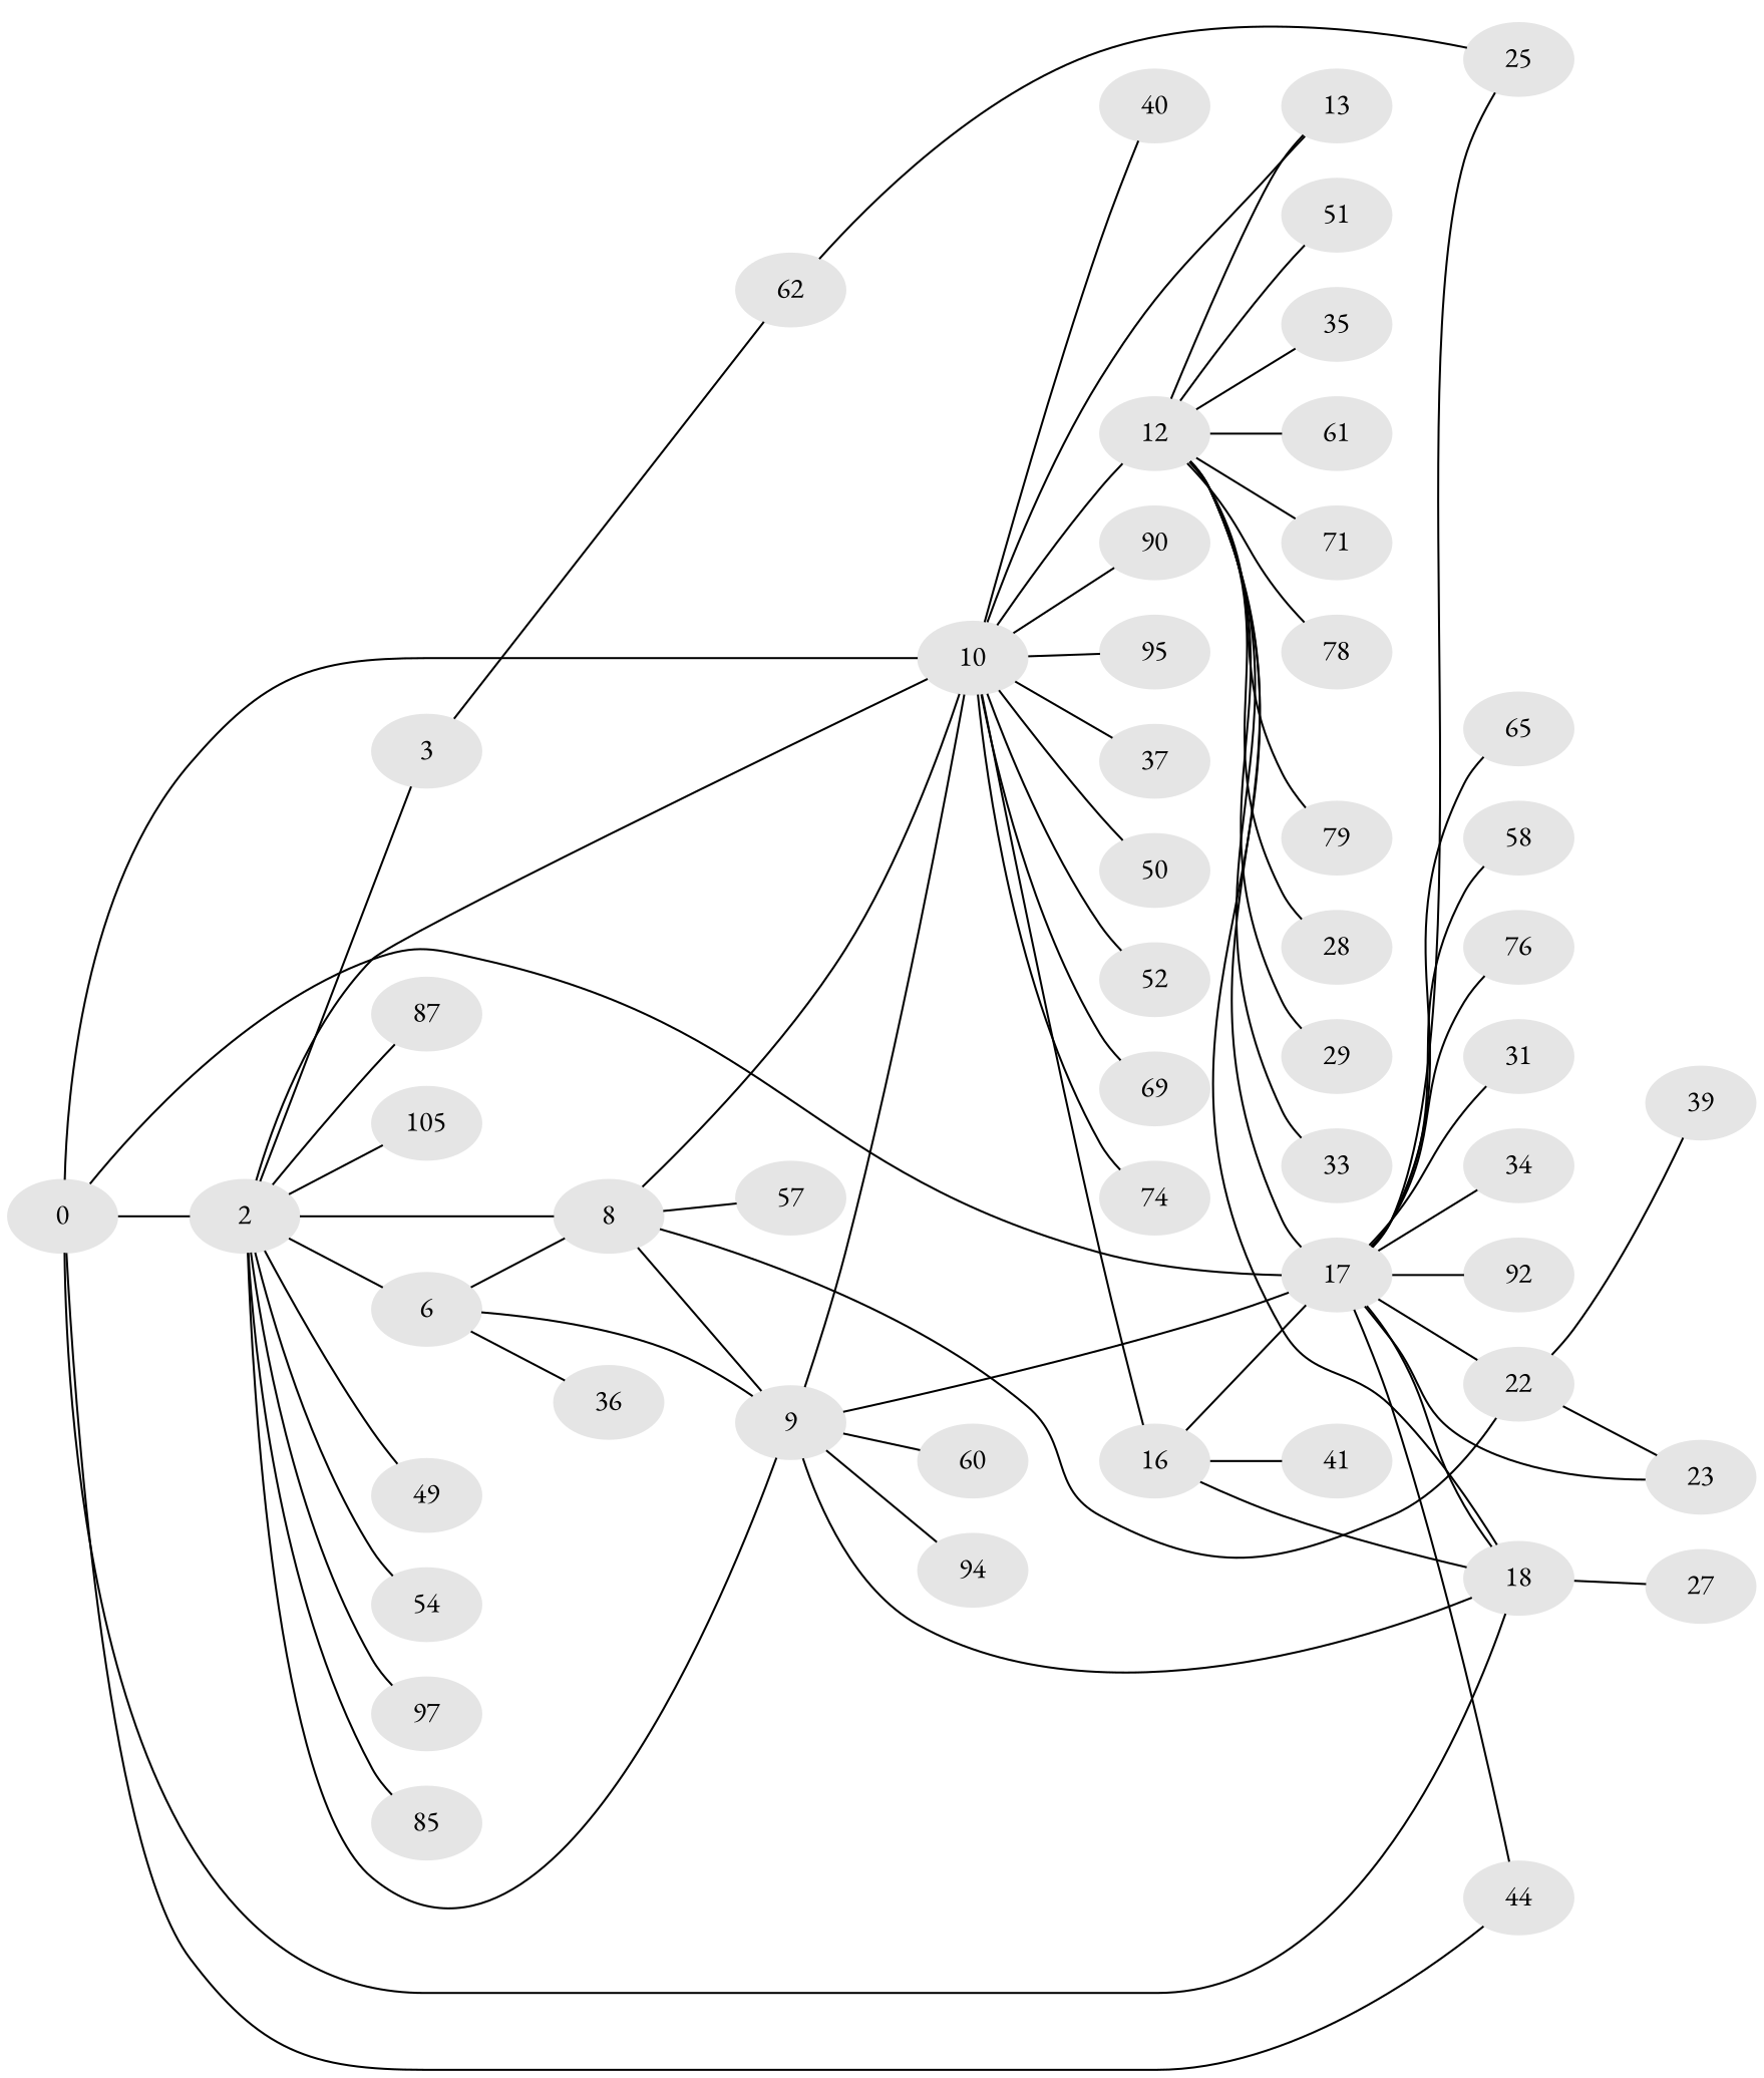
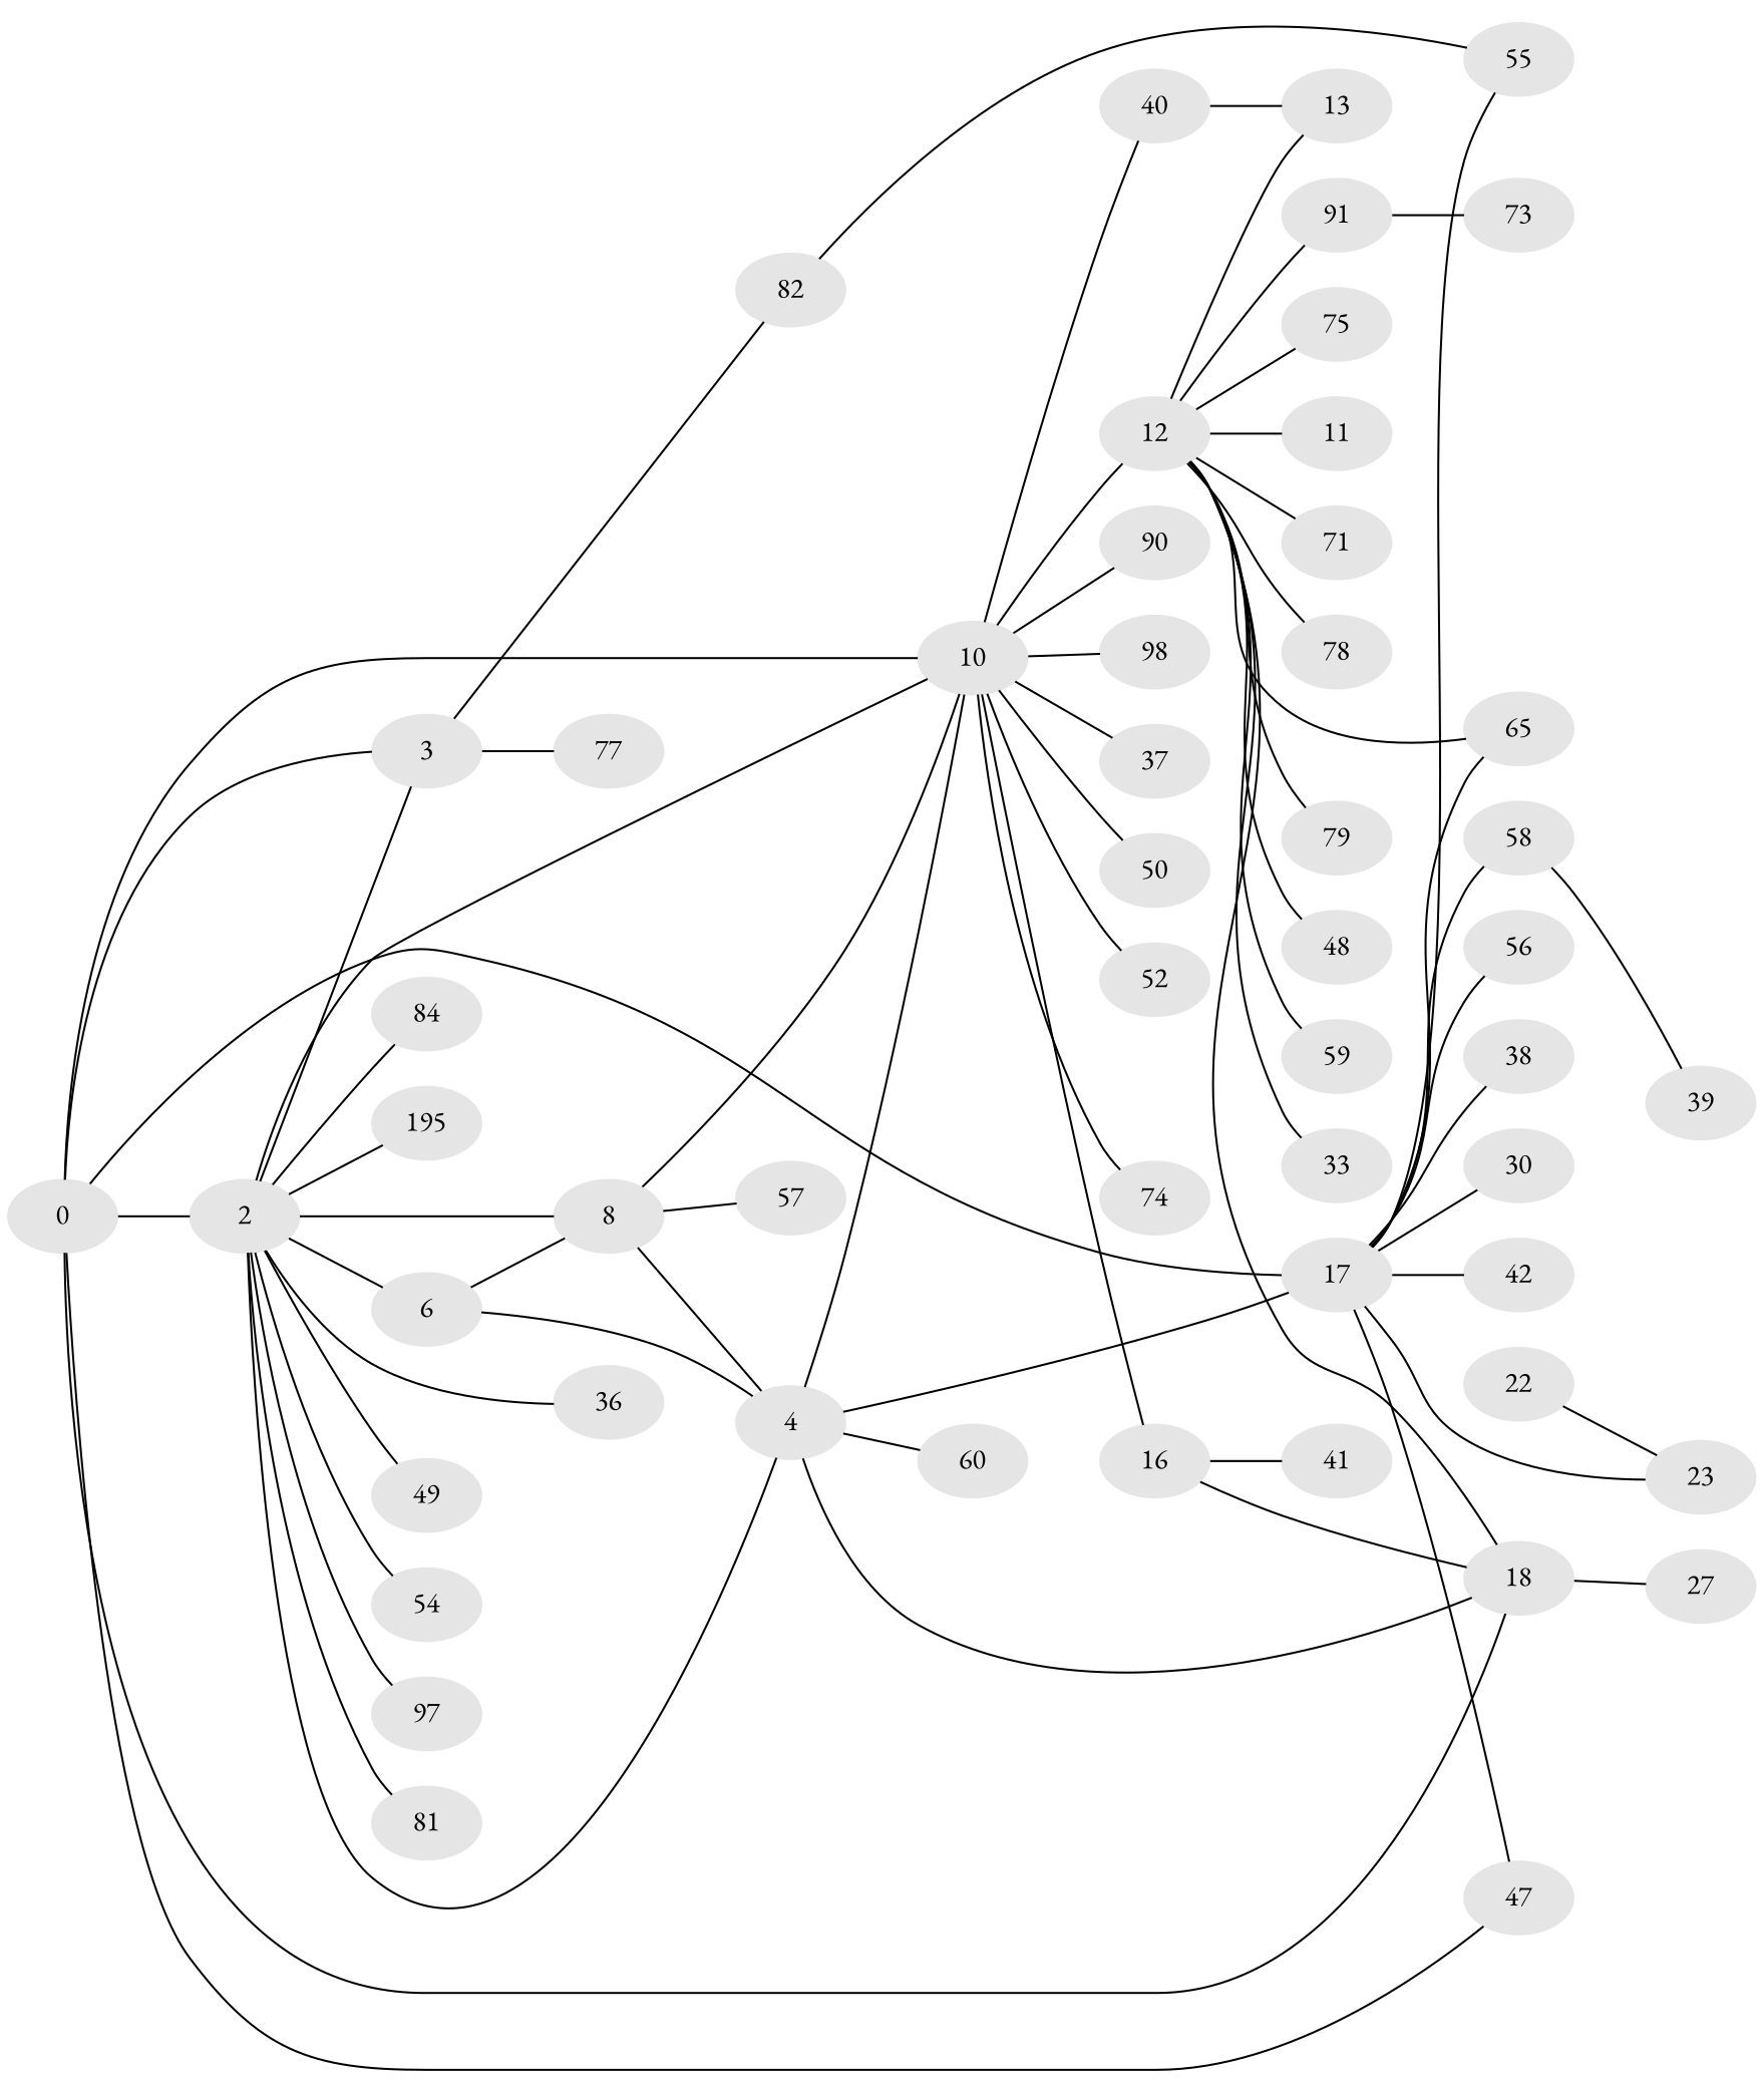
  graph {
    fontname="EB Garamond"
    rankdir=LR
    node [color=gray90 fontname="EB Garamond" style=filled]
    edge [fontname="EB Garamond"]
    n1 [label=0 super="+5"]
    2 [super="+4"]
    3 [super="+43+66"]
    10 [super="+11+48"]
    17 [super="+19+83+106"]
    18 [super="+26+30+20+101"]
-   47 [label=44]
+   47
    6
    8 [super="+68"]
-   9 [super="+53"]
+   9 [super="+53" label=4]
    36 [super="+89"]
    49
    54
    n14 [label=97 super="+70"]
-   81 [label=85]
-   84 [label=87]
-   105
-   62
+   81
+   84
+   105 [label=195]
+   62 [label=82]
+   77
    12 [super="+38+14"]
    13 [super="+88"]
    16 [super="+93"]
    37
    40
    50
    52
-   69
    74 [super="+82"]
    90
-   95
+   95 [label=98]
    22 [super="+46"]
    23 [super="+59+63+25"]
-   31
-   34
-   42 [super="+44" label=92]
-   55 [label=25]
-   56 [label=76]
+   31 [label=38]
+   34 [label=30]
+   42 [super="+44"]
+   55
+   56
    58 [super="+108"]
    65
    27
    57
    60
-   94
    39 [super="+96"]
-   28 [super="+91+104+110"]
-   29
+   28 [super="+91+104+110" label=48]
+   29 [label=59]
    33
-   35
-   51
-   61
+   35 [label=75]
+   51 [label=91]
+   61 [label=11]
    71
    78
    79
    41
+   73
    n1 -- 2 [weight=4]
+   n1 -- 3 [weight=2]
    n1 -- 10
    n1 -- 17
    n1 -- 18
    n1 -- 47
    2 -- 3 [weight=2]
    2 -- 10
    2 -- 6
    2 -- 8
    2 -- 9
-   6 -- 36
+   2 -- 36
    2 -- 49
    2 -- 54
    2 -- n14
    2 -- 81
    2 -- 84
    2 -- 105
    3 -- 62
+   3 -- 77
    10 -- 12 [weight=4]
-   10 -- 13 [weight=2]
+   40 -- 13 [weight=2]
    10 -- 16
    10 -- 37
    10 -- 40
    10 -- 50
    10 -- 52
-   10 -- 69
    10 -- 74
    10 -- 90
    10 -- 95
-   17 -- 18 [weight=4]
    17 -- 47
-   17 -- 22 [weight=2]
    17 -- 23 [weight=4]
    17 -- 31
    17 -- 34
    17 -- 42
    17 -- 55
    17 -- 56
    17 -- 58
    17 -- 65
    18 -- 27
    6 -- 8
    6 -- 9
    8 -- 10
    8 -- 9
-   8 -- 22
    8 -- 57
    9 -- 10
    9 -- 17
    9 -- 18
    9 -- 60
-   9 -- 94
    62 -- 55
-   12 -- 17
+   12 -- 65
    12 -- 18
    12 -- 13 [weight=2]
    12 -- 28
    12 -- 29
    12 -- 33
    12 -- 35
    12 -- 51
    12 -- 61
    12 -- 71
    12 -- 78
    12 -- 79
-   16 -- 17 [weight=2]
    16 -- 18 [weight=2]
    16 -- 41
    22 -- 23 [weight=2]
-   22 -- 39
+   58 -- 39
+   51 -- 73
  }
